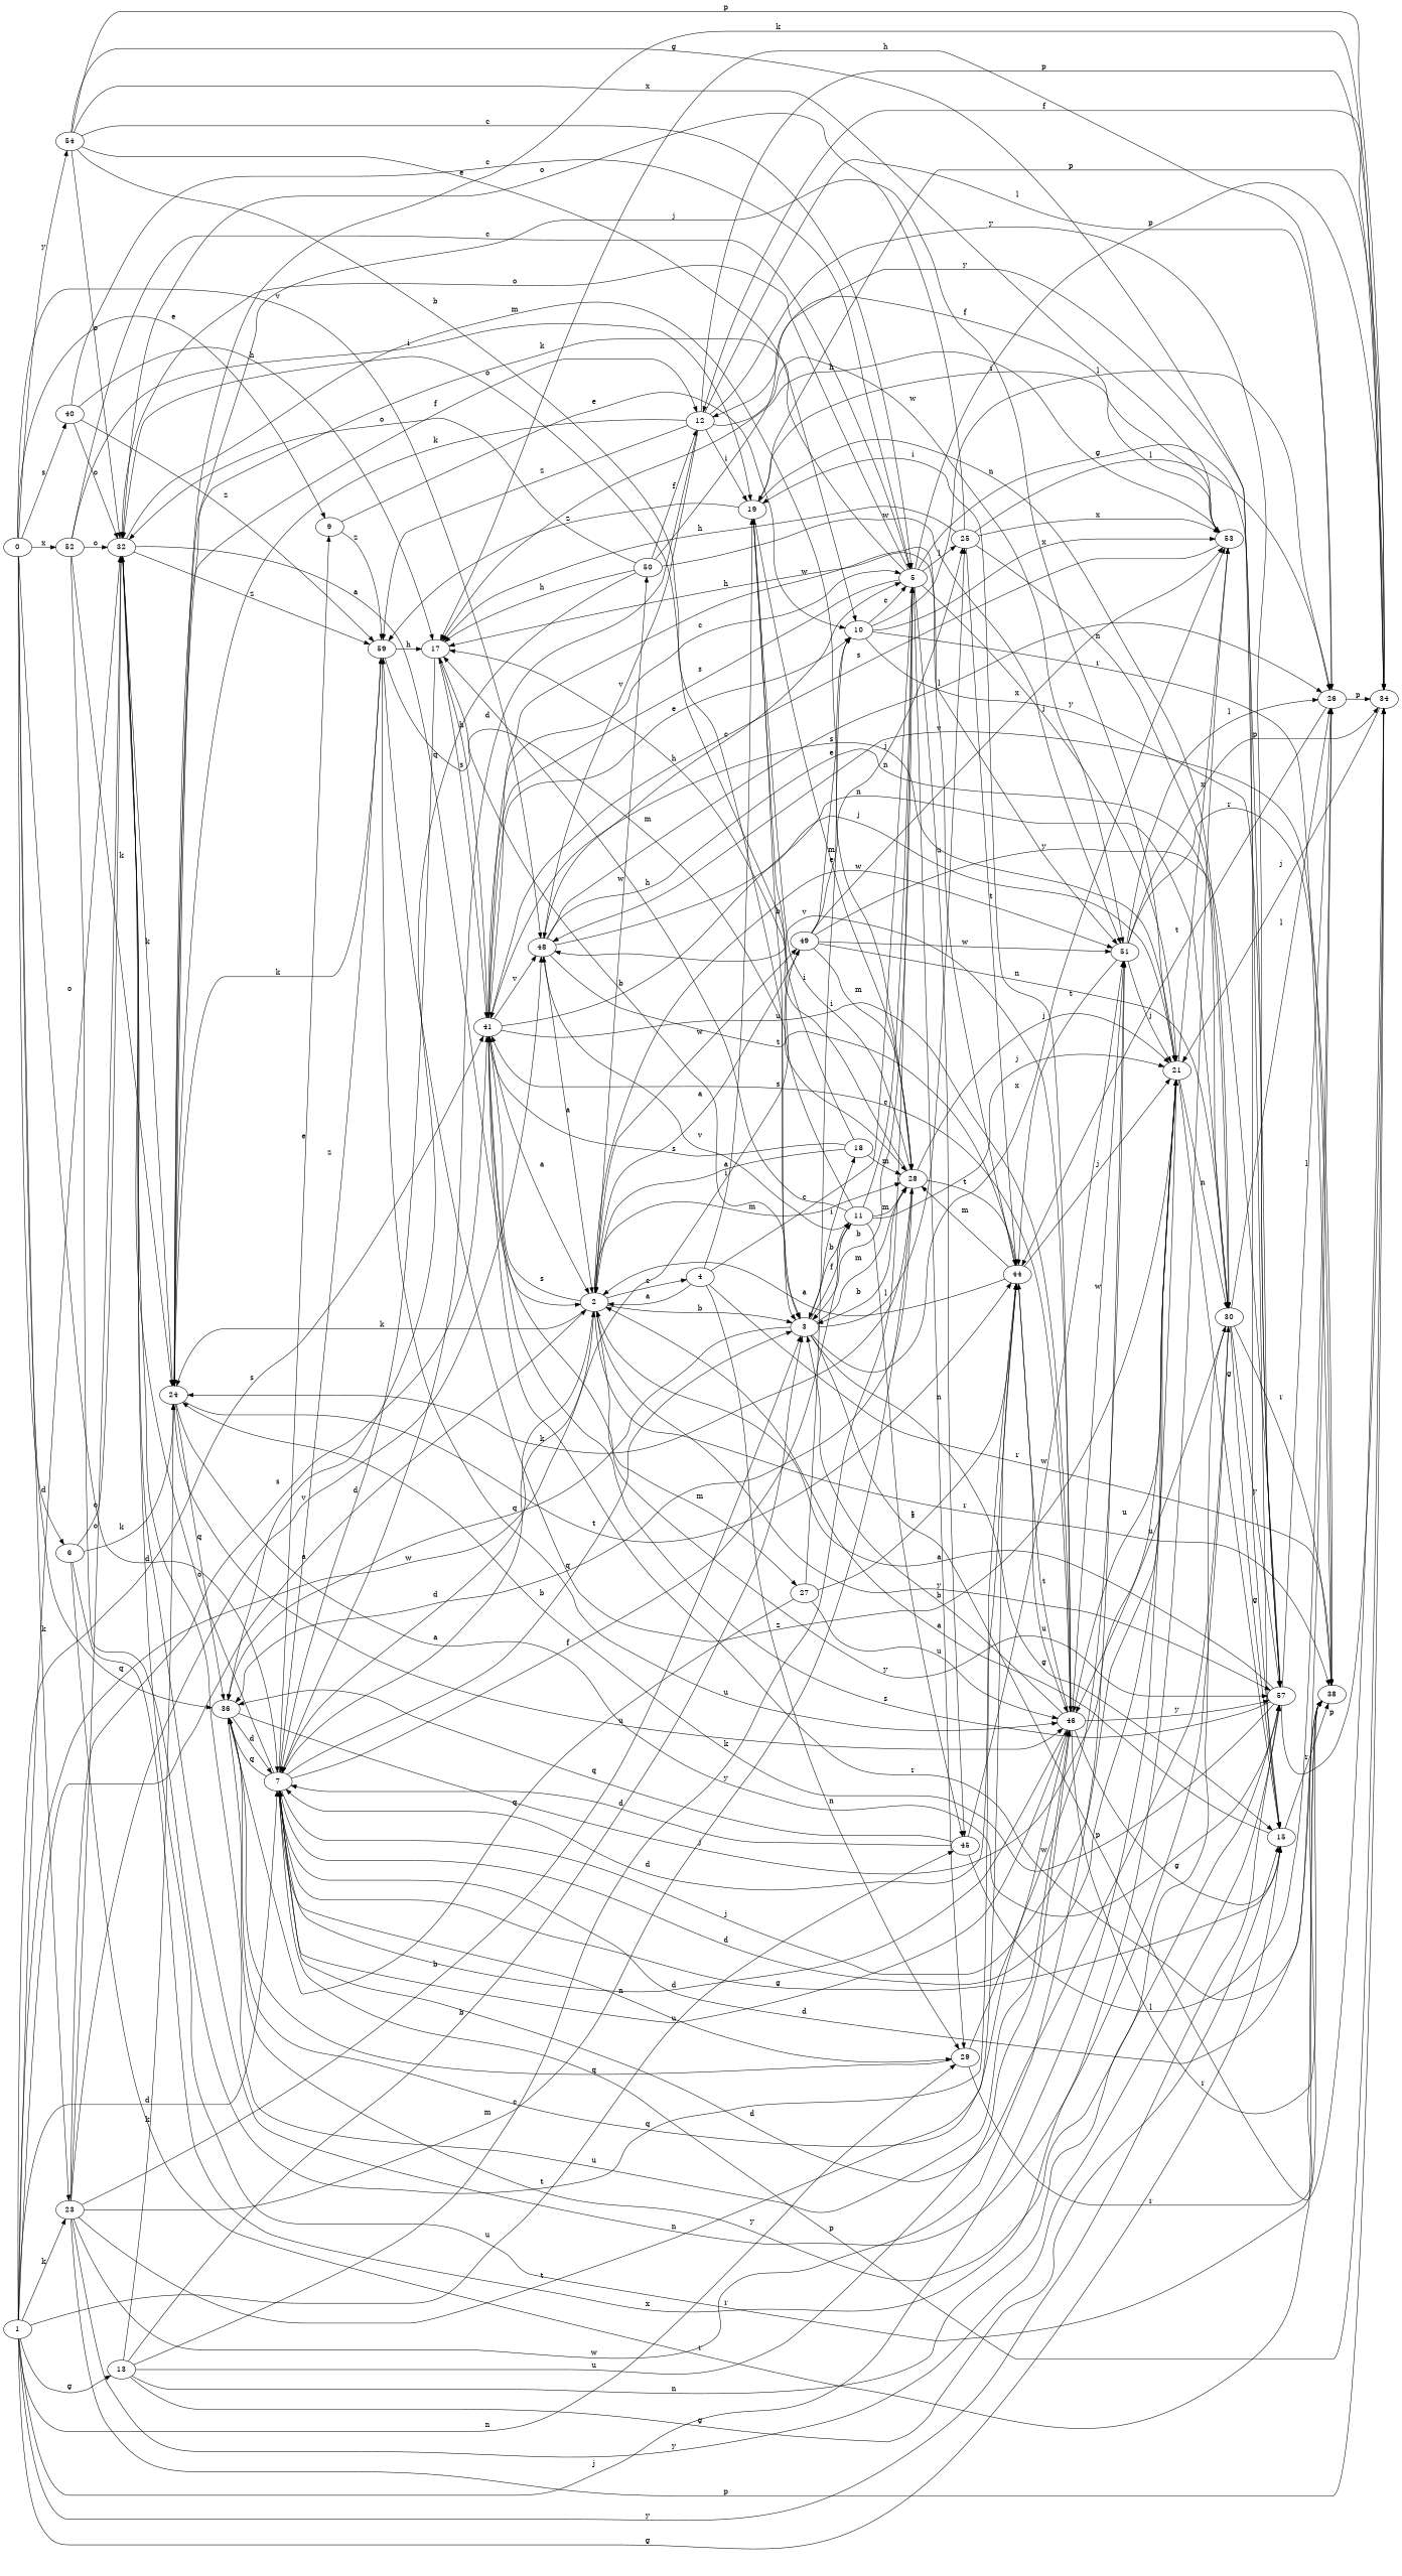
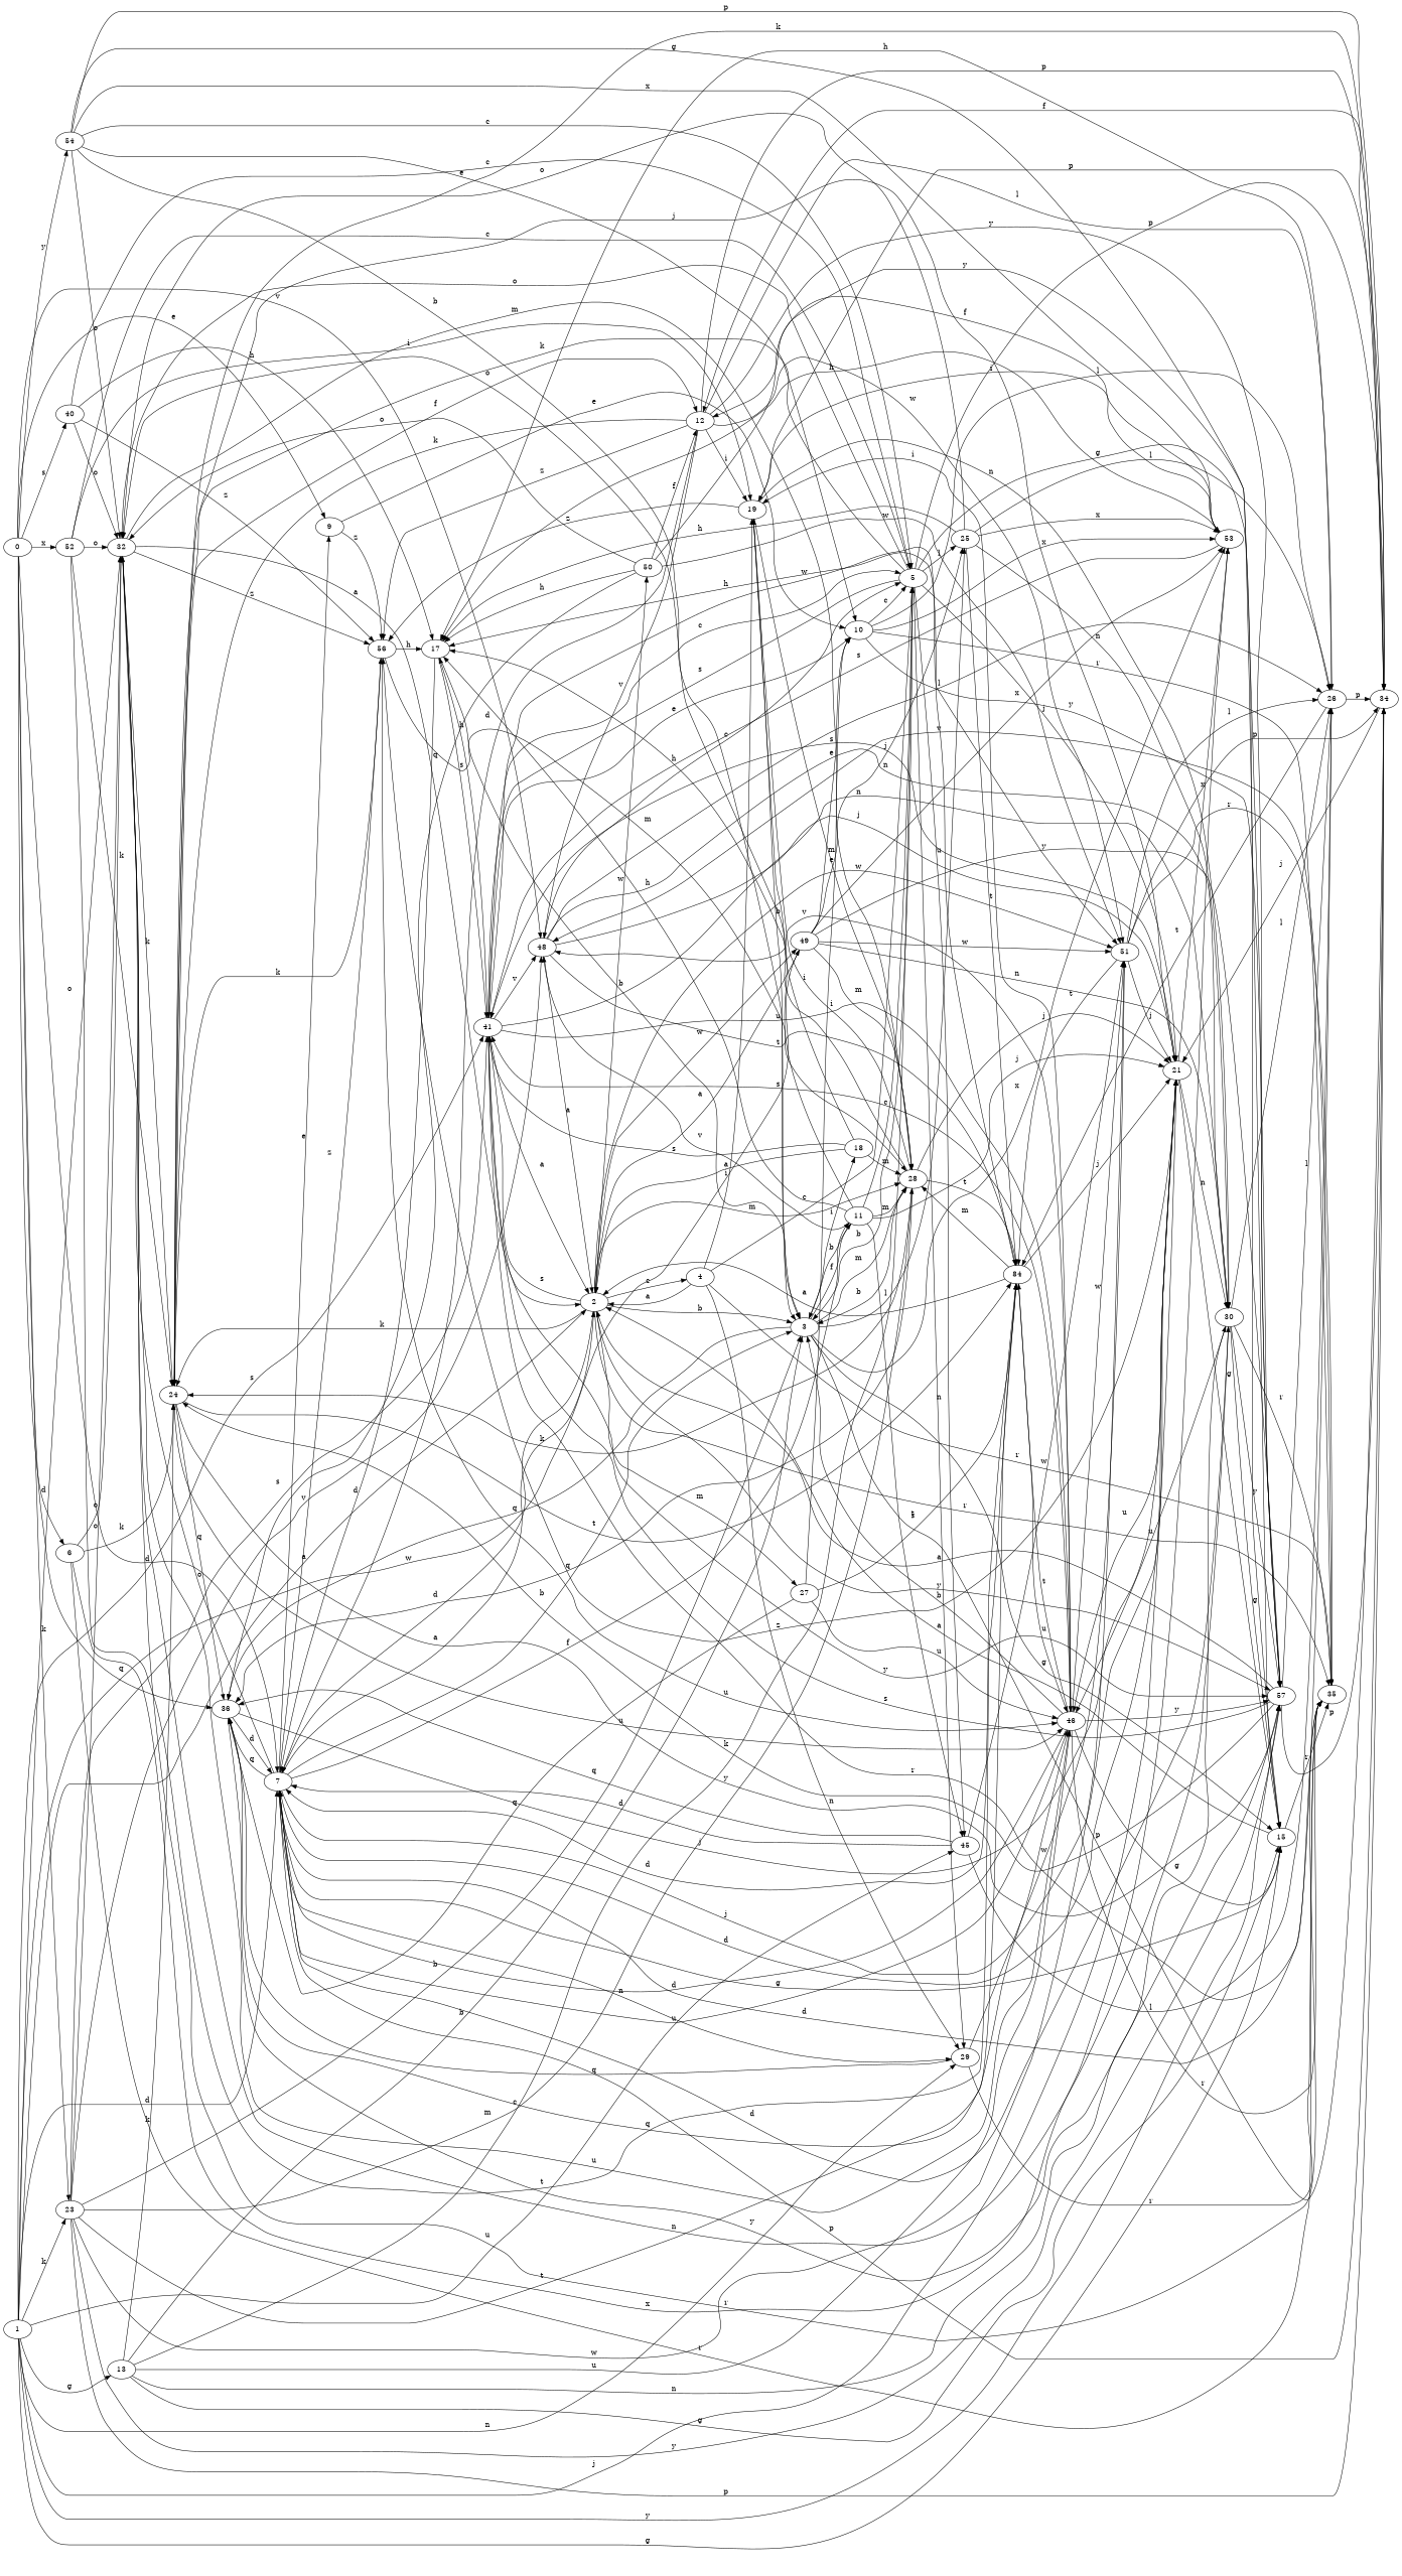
  strict digraph {
    rankdir=LR
    0
    6
    7
    9
    23
    36
    40
    48
    52
    54
    32
    24
-   38
+   38 [label=35]
    53
    2
    15
    21
    29
    3
    11
    34
    46
-   59
+   59 [label=56]
    10
    41
    57
    28
    51
-   44
+   44 [label=84]
    5
    17
    26
    30
    19
    1
    13
    45
    49
    4
    27
    50
    25
    18
    12
    0 -> 6 [label=d]
    0 -> 7 [label=d]
    0 -> 9 [label=e]
    0 -> 23 [label=k]
    0 -> 36 [label=q]
    0 -> 40 [label=s]
    0 -> 48 [label=v]
    0 -> 52 [label=x]
    0 -> 54 [label=y]
    6 -> 32 [label=o]
    6 -> 24 [label=k]
    6 -> 38 [label=r]
    6 -> 53 [label=x]
    7 -> 9 [label=e]
    7 -> 36 [label=q]
    7 -> 32 [label=o]
    7 -> 2 [label=a]
    7 -> 15 [label=g]
    7 -> 21 [label=j]
    7 -> 29 [label=n]
    7 -> 3 [label=b]
    7 -> 11 [label=f]
    7 -> 34 [label=p]
    7 -> 46 [label=u]
    7 -> 59 [label=z]
    9 -> 59 [label=z]
    9 -> 10 [label=e]
    23 -> 48 [label=v]
    23 -> 32 [label=o]
    23 -> 3 [label=b]
    23 -> 34 [label=p]
    23 -> 41 [label=s]
    23 -> 57 [label=y]
    23 -> 28 [label=m]
    23 -> 51 [label=w]
    23 -> 44 [label=t]
    36 -> 7 [label=d]
    36 -> 21 [label=j]
    36 -> 57 [label=y]
    40 -> 32 [label=o]
    40 -> 59 [label=z]
    40 -> 5 [label=c]
    40 -> 17 [label=h]
    48 -> 2 [label=a]
    48 -> 21 [label=j]
    48 -> 44 [label=t]
    48 -> 5 [label=c]
    48 -> 26 [label=l]
    48 -> 30 [label=n]
    52 -> 32 [label=o]
    52 -> 24 [label=k]
    52 -> 44 [label=t]
    52 -> 5 [label=c]
    52 -> 19 [label=i]
    54 -> 32 [label=o]
    54 -> 53 [label=x]
    54 -> 15 [label=g]
    54 -> 3 [label=b]
    54 -> 34 [label=p]
    54 -> 10 [label=e]
    54 -> 5 [label=c]
    32 -> 24 [label=k]
    32 -> 38 [label=r]
    32 -> 2 [label=a]
    32 -> 46 [label=u]
    32 -> 59 [label=z]
    32 -> 28 [label=m]
    32 -> 30 [label=n]
    24 -> 36 [label=q]
    24 -> 21 [label=j]
    24 -> 46 [label=u]
    24 -> 57 [label=y]
    24 -> 44 [label=t]
    24 -> 12 [label=f]
    38 -> 48 [label=v]
    53 -> 41 [label=s]
    53 -> 17 [label=h]
    53 -> 19 [label=i]
    53 -> 12 [label=f]
    2 -> 7 [label=d]
    2 -> 24 [label=k]
    2 -> 38 [label=r]
    2 -> 3 [label=b]
    2 -> 41 [label=s]
    2 -> 57 [label=y]
    2 -> 28 [label=m]
    2 -> 51 [label=w]
    2 -> 49 [label=w]
    2 -> 4 [label=c]
    2 -> 27 [label=m]
    2 -> 50 [label=w]
    15 -> 38 [label=r]
    15 -> 2 [label=a]
    21 -> 7 [label=d]
    21 -> 53 [label=x]
    21 -> 15 [label=g]
    21 -> 46 [label=u]
    21 -> 59 [label=z]
    21 -> 41 [label=s]
    21 -> 30 [label=n]
    29 -> 36 [label=q]
    29 -> 38 [label=r]
    29 -> 51 [label=w]
    3 -> 36 [label=q]
    3 -> 53 [label=x]
    3 -> 15 [label=g]
    3 -> 11 [label=f]
    3 -> 34 [label=p]
    3 -> 28 [label=m]
    3 -> 25 [label=l]
    3 -> 18 [label=i]
    11 -> 48 [label=v]
    11 -> 32 [label=o]
    11 -> 21 [label=j]
    11 -> 3 [label=b]
    11 -> 28 [label=m]
    11 -> 5 [label=c]
    11 -> 17 [label=h]
    11 -> 45 [label=s]
    34 -> 24 [label=k]
    34 -> 21 [label=j]
    34 -> 12 [label=f]
    46 -> 7 [label=d]
    46 -> 36 [label=q]
    46 -> 48 [label=v]
    46 -> 38 [label=r]
    46 -> 15 [label=g]
    46 -> 3 [label=b]
    46 -> 41 [label=s]
    46 -> 57 [label=y]
    46 -> 51 [label=w]
    46 -> 44 [label=t]
    46 -> 19 [label=i]
    59 -> 24 [label=k]
    59 -> 46 [label=u]
    59 -> 28 [label=m]
    59 -> 17 [label=h]
    10 -> 38 [label=r]
    10 -> 53 [label=x]
    10 -> 57 [label=y]
    10 -> 5 [label=c]
    10 -> 26 [label=l]
    41 -> 48 [label=v]
    41 -> 38 [label=r]
    41 -> 2 [label=a]
    41 -> 46 [label=u]
    41 -> 10 [label=e]
    41 -> 57 [label=y]
    41 -> 51 [label=w]
    41 -> 5 [label=c]
    41 -> 17 [label=h]
    41 -> 30 [label=n]
    57 -> 24 [label=k]
    57 -> 2 [label=a]
    57 -> 34 [label=p]
    57 -> 41 [label=s]
    57 -> 26 [label=l]
    28 -> 36 [label=q]
    28 -> 24 [label=k]
    28 -> 21 [label=j]
    28 -> 3 [label=b]
    28 -> 44 [label=t]
    28 -> 17 [label=h]
    28 -> 19 [label=i]
    51 -> 38 [label=r]
    51 -> 21 [label=j]
    51 -> 34 [label=p]
    51 -> 44 [label=t]
    51 -> 26 [label=l]
    44 -> 7 [label=d]
    44 -> 2 [label=a]
    44 -> 21 [label=j]
    44 -> 46 [label=u]
    44 -> 28 [label=m]
    44 -> 17 [label=h]
    5 -> 32 [label=o]
    5 -> 24 [label=k]
    5 -> 15 [label=g]
    5 -> 21 [label=j]
    5 -> 29 [label=n]
    5 -> 3 [label=b]
    5 -> 34 [label=p]
    5 -> 41 [label=s]
    5 -> 45 [label=u]
    5 -> 25 [label=l]
    17 -> 7 [label=d]
    17 -> 3 [label=b]
    17 -> 41 [label=s]
    26 -> 7 [label=d]
    26 -> 34 [label=p]
    26 -> 44 [label=t]
    26 -> 17 [label=h]
    30 -> 7 [label=d]
    30 -> 38 [label=r]
    30 -> 15 [label=g]
    30 -> 46 [label=u]
    30 -> 57 [label=y]
    30 -> 26 [label=l]
    19 -> 3 [label=b]
    19 -> 34 [label=p]
    19 -> 59 [label=z]
    19 -> 28 [label=m]
    19 -> 30 [label=n]
    1 -> 7 [label=d]
    1 -> 23 [label=k]
    1 -> 32 [label=o]
    1 -> 2 [label=a]
    1 -> 15 [label=g]
    1 -> 21 [label=j]
    1 -> 29 [label=n]
    1 -> 41 [label=s]
    1 -> 57 [label=y]
    1 -> 13 [label=g]
    1 -> 45 [label=u]
    1 -> 49 [label=w]
    13 -> 24 [label=k]
    13 -> 15 [label=g]
    13 -> 3 [label=b]
    13 -> 46 [label=u]
    13 -> 5 [label=c]
    13 -> 30 [label=n]
    45 -> 7 [label=d]
    45 -> 36 [label=q]
    45 -> 51 [label=w]
    45 -> 26 [label=l]
    49 -> 53 [label=x]
    49 -> 2 [label=a]
    49 -> 10 [label=e]
    49 -> 57 [label=y]
    49 -> 28 [label=m]
    49 -> 51 [label=w]
    49 -> 30 [label=n]
    49 -> 25 [label=j]
    4 -> 38 [label=r]
    4 -> 2 [label=a]
    4 -> 29 [label=n]
    4 -> 5 [label=c]
    4 -> 19 [label=i]
    27 -> 36 [label=q]
    27 -> 46 [label=u]
    27 -> 10 [label=e]
    27 -> 44 [label=t]
    50 -> 36 [label=q]
    50 -> 32 [label=o]
    50 -> 57 [label=y]
    50 -> 51 [label=w]
    50 -> 17 [label=h]
    50 -> 12 [label=f]
    25 -> 32 [label=o]
    25 -> 53 [label=x]
    25 -> 44 [label=t]
    25 -> 17 [label=h]
    25 -> 26 [label=l]
    25 -> 30 [label=n]
    18 -> 2 [label=a]
    18 -> 41 [label=s]
    18 -> 28 [label=m]
    18 -> 19 [label=i]
    12 -> 7 [label=d]
    12 -> 48 [label=v]
    12 -> 24 [label=k]
    12 -> 34 [label=p]
    12 -> 59 [label=z]
    12 -> 57 [label=y]
    12 -> 51 [label=w]
    12 -> 26 [label=l]
    12 -> 19 [label=i]
  }
